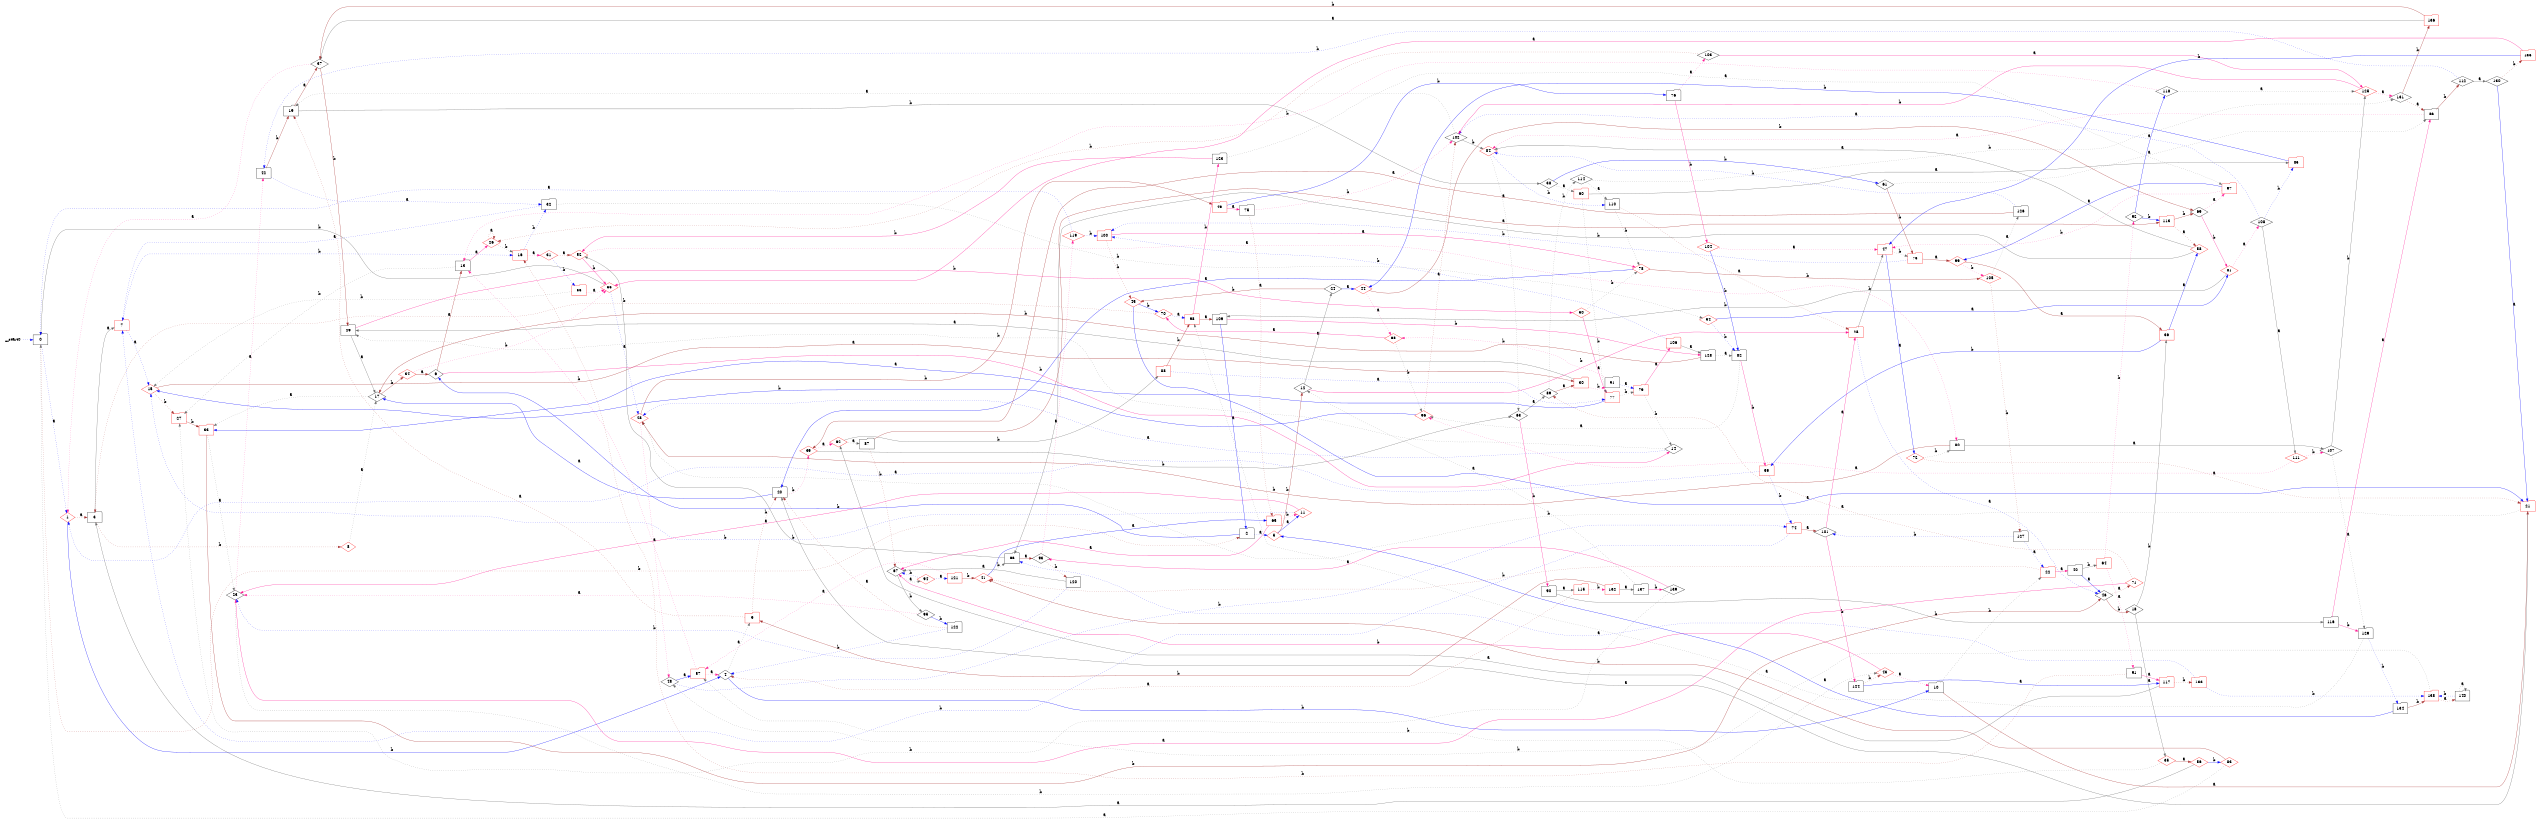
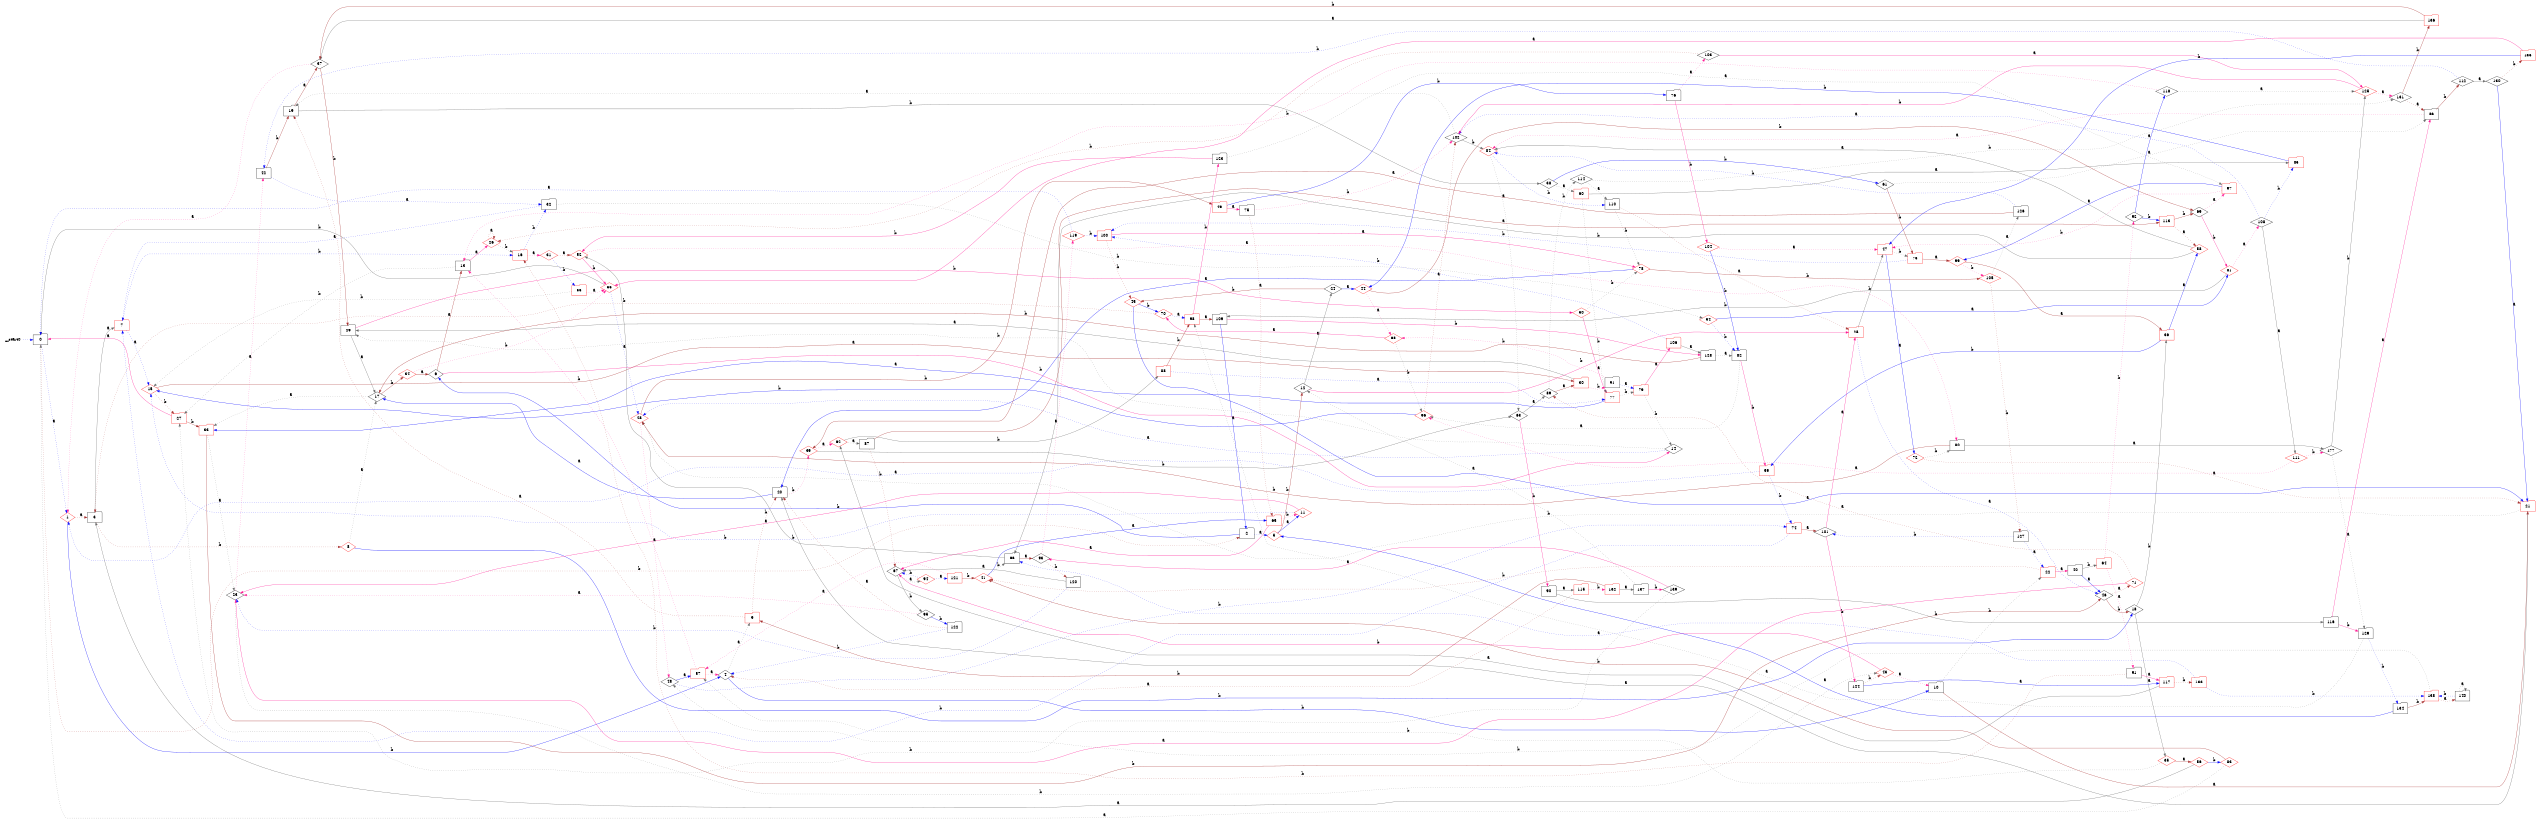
  digraph {
    rankdir=LR
    node [color=red shape=folder]
    edge [color=gray40 style=dotted]
    __start0 [color=black shape=none]
    0 [color=black]
    1 [shape=diamond]
    2 [color=black]
    3 [color=black]
    4 [color=black shape=diamond]
    5 [shape=diamond]
    6 [color=black shape=diamond]
    7
    8 [shape=diamond]
    9
    10 [color=black]
    11 [shape=diamond]
    12 [color=black shape=diamond]
    13 [color=black]
    14 [color=black shape=diamond]
    15 [shape=diamond]
    16
    17 [color=black shape=diamond]
    18 [color=black shape=diamond]
    19 [color=black]
    20 [color=black]
    21
    22
    23 [color=black shape=diamond]
    24 [color=black shape=diamond]
    25
    26 [shape=diamond]
    27
    28 [shape=diamond]
    29 [color=black]
    30
    31 [shape=diamond]
    32 [color=black]
    33
    34 [shape=diamond]
    35 [shape=diamond]
    36
    37 [color=black shape=diamond]
    38 [color=black shape=diamond]
    39 [shape=diamond]
    40 [color=black]
    41 [shape=diamond]
    42 [color=black]
    43 [shape=diamond]
    44 [shape=diamond]
    45 [shape=diamond]
    46 [color=black shape=diamond]
    47
    48 [color=black shape=diamond]
    49
    50 [shape=diamond]
    51 [color=black]
    52 [shape=diamond]
    53
    54 [shape=diamond]
    55 [shape=diamond]
    56 [shape=diamond]
    57
    58 [shape=diamond]
    59
    60
    61 [color=black shape=diamond]
    62 [shape=diamond]
    63 [color=black shape=diamond]
    64
    65
    66 [color=black]
    67 [color=black shape=diamond]
    68 [shape=diamond]
    69 [color=black shape=diamond]
    70 [shape=diamond]
    71 [shape=diamond]
    72 [shape=diamond]
    73
    74
    75 [color=black]
    76 [color=black]
    77
    78 [shape=diamond]
    79
    80 [color=black]
    81 [shape=diamond]
    82 [color=black]
    83 [shape=diamond]
    84 [shape=diamond]
    85
    86 [color=black]
    87 [color=black]
    88
    89 [color=black shape=diamond]
    90 [color=black]
    91 [color=black]
    92 [color=black shape=diamond]
    93 [color=black shape=diamond]
    94 [shape=diamond]
    95 [color=black shape=diamond]
    96 [shape=diamond]
    97
    98
    99 [shape=diamond]
    100
    101 [color=black shape=diamond]
    102 [color=black shape=diamond]
    103 [color=black shape=diamond]
    104 [shape=diamond]
    105 [shape=diamond]
    106
-   107 [color=black shape=diamond]
+   107 [color=black shape=diamond label=177]
    108 [color=black shape=diamond]
    109 [color=black]
    110 [color=black]
    112 [color=black shape=diamond]
    113
    114 [color=black shape=diamond]
    115
    116 [color=black]
    117
    118 [color=black shape=diamond]
    119 [shape=diamond]
    120 [color=black]
    121
    122 [color=black]
    123 [color=black]
    124 [color=black]
    125 [shape=diamond]
    126 [color=black]
    127 [color=black]
    128 [color=black]
    129 [color=black]
    111 [shape=diamond]
    130 [color=black shape=diamond]
    131 [color=black shape=diamond]
    132
    133
    134 [color=black]
    135
    136
    137 [color=black]
    138
    139 [color=black shape=diamond]
    140 [color=black]
    __start0 -> 0 [color=blue]
    0 -> 1 [color=blue label=a]
    0 -> 2 [color=brown label=b]
    1 -> 3 [color=brown label=a]
    1 -> 4 [color=blue label=b style=solid]
    2 -> 5 [color=blue label=a]
    2 -> 6 [color=blue label=b style=solid]
    3 -> 7 [label=a style=solid]
    3 -> 8 [color=brown label=b]
    4 -> 9 [label=a]
    4 -> 10 [color=blue label=b style=solid]
    5 -> 11 [color=blue label=a style=solid]
    5 -> 12 [color=brown label=b style=solid]
    6 -> 13 [color=brown label=a style=solid]
    6 -> 14 [color=deeppink label=b style=solid]
    7 -> 15 [color=blue label=a]
    7 -> 16 [color=blue label=b]
    8 -> 17 [label=a]
+   8 -> 18 [color=blue label=b style=solid]
    9 -> 19 [color=brown label=a]
    9 -> 20 [color=brown label=b]
    10 -> 21 [color=brown label=a style=solid]
    10 -> 22 [label=b]
    11 -> 15 [color=blue label=b]
    11 -> 23 [color=deeppink label=a style=solid]
    12 -> 24 [label=a style=solid]
    12 -> 25 [color=deeppink label=b style=solid]
    13 -> 26 [color=deeppink label=a style=solid]
    13 -> 27 [label=b]
    14 -> 28 [color=blue label=a]
    14 -> 29 [label=b]
    15 -> 27 [color=brown label=b]
    15 -> 30 [color=brown label=a style=solid]
    16 -> 31 [color=deeppink label=a]
    16 -> 32 [color=blue label=b]
    17 -> 33 [label=a]
    17 -> 34 [color=brown label=b style=solid]
    18 -> 35 [label=a style=solid]
    18 -> 36 [label=b style=solid]
    19 -> 37 [color=brown label=a style=solid]
    19 -> 38 [label=b style=solid]
    20 -> 17 [color=blue label=a style=solid]
    20 -> 39 [color=deeppink label=b]
    21 -> 20 [label=a style=solid]
    21 -> 28 [label=b]
    22 -> 40 [color=deeppink label=a style=solid]
    22 -> 41 [color=brown label=b]
    23 -> 42 [color=deeppink label=a]
    23 -> 43 [label=b]
    24 -> 44 [color=blue label=a style=solid]
    24 -> 45 [color=brown label=b style=solid]
    25 -> 46 [color=blue label=a]
    25 -> 47 [label=b style=solid]
    26 -> 16 [label=b]
    26 -> 26 [color=brown label=a]
+   27 -> 0 [color=deeppink label=a style=solid]
    27 -> 33 [color=brown label=b style=solid]
    28 -> 48 [color=deeppink label=a]
    28 -> 49 [color=brown label=b style=solid]
    29 -> 17 [label=a style=solid]
    29 -> 50 [color=deeppink label=b style=solid]
    30 -> 29 [label=a style=solid]
    30 -> 51 [color=deeppink label=b]
    31 -> 52 [color=brown label=a]
    31 -> 53 [color=blue label=b]
    32 -> 7 [color=blue label=a]
    32 -> 54 [label=b]
    33 -> 23 [label=a]
    33 -> 46 [color=brown label=b style=solid]
    34 -> 6 [color=brown label=a style=solid]
    34 -> 55 [color=deeppink label=b]
    35 -> 56 [color=brown label=a style=solid]
    35 -> 57 [label=b]
    36 -> 58 [color=blue label=a style=solid]
    36 -> 59 [color=blue label=b style=solid]
    37 -> 1 [color=deeppink label=a]
    37 -> 29 [color=brown label=b style=solid]
    38 -> 60 [label=a]
    38 -> 61 [color=blue label=b style=solid]
    39 -> 62 [color=deeppink label=a]
    39 -> 63 [label=b style=solid]
    40 -> 46 [color=blue label=a style=solid]
    40 -> 64 [label=b style=solid]
    41 -> 65 [color=blue label=a style=solid]
    41 -> 66 [label=b]
    42 -> 19 [color=brown label=b style=solid]
    42 -> 32 [color=blue label=a]
    43 -> 10 [color=deeppink label=a]
    43 -> 67 [color=deeppink label=b style=solid]
    44 -> 68 [color=deeppink label=a]
    44 -> 69 [color=brown label=b style=solid]
    45 -> 21 [color=blue label=a style=solid]
    45 -> 70 [color=blue label=b style=solid]
    46 -> 18 [color=brown label=b style=solid]
    46 -> 71 [color=brown label=a]
    47 -> 72 [color=blue label=a style=solid]
    47 -> 73 [label=b]
    48 -> 57 [color=blue label=a style=solid]
    48 -> 74 [color=blue label=b]
    49 -> 75 [color=deeppink label=a style=solid]
    49 -> 76 [color=blue label=b style=solid]
    50 -> 77 [color=deeppink label=a style=solid]
    50 -> 78 [label=b]
    51 -> 68 [color=deeppink label=b]
    51 -> 79 [color=blue label=a]
    52 -> 55 [color=deeppink label=b style=solid]
    52 -> 80 [color=deeppink label=a]
    53 -> 15 [label=b]
    53 -> 55 [color=deeppink label=a]
    54 -> 81 [color=blue label=a style=solid]
    54 -> 82 [color=blue label=b]
    55 -> 0 [label=b style=solid]
    55 -> 28 [color=blue label=a]
    56 -> 3 [label=a style=solid]
    56 -> 83 [color=blue label=b style=solid]
    57 -> 4 [color=deeppink label=a]
    57 -> 13 [color=deeppink label=b]
    58 -> 66 [label=b style=solid]
    58 -> 84 [label=a style=solid]
    59 -> 1 [color=blue label=a]
    59 -> 74 [color=blue label=b]
    60 -> 77 [label=b]
    60 -> 85 [label=a style=solid]
    61 -> 73 [color=brown label=b style=solid]
    61 -> 86 [label=a]
    62 -> 87 [label=a]
    62 -> 88 [label=b style=solid]
    63 -> 89 [label=a style=solid]
    63 -> 90 [color=deeppink label=b style=solid]
    64 -> 91 [color=deeppink label=a]
    64 -> 92 [color=deeppink label=b]
    65 -> 11 [color=deeppink label=b]
    65 -> 67 [color=deeppink label=a style=solid]
    66 -> 52 [label=b style=solid]
    66 -> 93 [color=brown label=a style=solid]
    67 -> 94 [label=a]
    67 -> 95 [label=b style=solid]
    68 -> 70 [color=deeppink label=a style=solid]
    68 -> 96 [label=b]
    69 -> 81 [color=deeppink label=b style=solid]
    69 -> 97 [color=deeppink label=a]
    70 -> 3 [color=brown label=b]
    70 -> 98 [color=blue label=a]
    71 -> 23 [color=deeppink label=a style=solid]
    71 -> 89 [color=brown label=a]
    72 -> 21 [color=brown label=a]
    72 -> 80 [label=b]
    73 -> 99 [color=brown label=a style=solid]
    73 -> 100 [color=blue label=b]
    74 -> 7 [color=blue label=b]
    74 -> 101 [color=brown label=a style=solid]
    75 -> 65 [color=brown label=a]
    75 -> 102 [color=deeppink label=b]
    76 -> 103 [color=deeppink label=a]
    76 -> 104 [color=deeppink label=b style=solid]
    77 -> 33 [color=blue label=a style=solid]
    77 -> 79 [label=b]
    78 -> 20 [color=blue label=a style=solid]
    78 -> 105 [color=brown label=b style=solid]
    79 -> 14 [label=b]
    79 -> 106 [color=deeppink label=a style=solid]
    80 -> 28 [color=brown label=b style=solid]
    80 -> 107 [label=a style=solid]
    81 -> 108 [color=deeppink label=a]
    81 -> 109 [label=b style=solid]
    82 -> 59 [color=deeppink label=b style=solid]
    82 -> 96 [label=a]
    83 -> 0 [label=a]
    83 -> 41 [color=brown label=b style=solid]
    84 -> 63 [label=a]
    84 -> 110 [color=blue label=b]
    85 -> 44 [color=blue label=b style=solid]
    86 -> 84 [color=deeppink label=a]
    86 -> 112 [color=brown label=b style=solid]
    87 -> 67 [color=brown label=b]
    87 -> 113 [color=brown label=a style=solid]
    88 -> 77 [color=blue label=a]
    88 -> 98 [color=brown label=b style=solid]
    89 -> 30 [color=brown label=a style=solid]
    89 -> 114 [label=b]
    90 -> 115 [label=a style=solid]
    90 -> 116 [label=b style=solid]
    91 -> 16 [color=brown label=b]
    91 -> 117 [color=deeppink label=a style=solid]
    92 -> 113 [color=blue label=b style=solid]
    92 -> 118 [color=blue label=a style=solid]
    93 -> 119 [color=deeppink label=a]
    93 -> 120 [color=brown label=b]
    94 -> 67 [color=blue label=b]
    94 -> 121 [color=blue label=a]
    95 -> 23 [color=deeppink label=a]
    95 -> 122 [color=blue label=b style=solid]
    96 -> 15 [color=blue label=b style=solid]
    96 -> 102 [color=brown label=a]
    97 -> 47 [color=deeppink label=b]
    97 -> 99 [color=blue label=a style=solid]
    98 -> 109 [color=brown label=a style=solid]
    98 -> 123 [color=deeppink label=b style=solid]
    99 -> 36 [color=brown label=a style=solid]
    99 -> 105 [color=deeppink label=b]
    100 -> 45 [color=brown label=b]
    100 -> 78 [color=deeppink label=a style=solid]
    101 -> 25 [color=deeppink label=a style=solid]
    101 -> 124 [color=deeppink label=b style=solid]
    102 -> 19 [label=a]
    102 -> 84 [label=b style=solid]
    103 -> 26 [color=brown label=b]
    103 -> 125 [color=deeppink label=a style=solid]
    104 -> 47 [color=deeppink label=a]
    104 -> 82 [color=blue label=b style=solid]
    105 -> 126 [label=a]
    105 -> 127 [color=brown label=b]
    106 -> 100 [color=blue label=b]
    106 -> 128 [label=a style=solid]
    107 -> 125 [label=b style=solid]
    107 -> 129 [label=a]
    108 -> 85 [color=blue label=b]
    108 -> 102 [color=blue label=a]
    108 -> 111 [label=a style=solid]
    109 -> 2 [color=blue label=a style=solid]
    109 -> 128 [color=deeppink label=b style=solid]
    110 -> 25 [color=brown label=a]
    110 -> 78 [label=b]
    112 -> 42 [color=blue label=b]
    112 -> 130 [label=a style=solid]
    113 -> 58 [color=brown label=a]
    113 -> 69 [color=brown label=b style=solid]
    114 -> 110 [label=a]
    114 -> 131 [label=b]
    115 -> 4 [color=brown label=a]
    115 -> 132 [color=deeppink label=b]
    116 -> 86 [color=deeppink label=a style=solid]
    116 -> 129 [color=deeppink label=b style=solid]
    117 -> 62 [label=a style=solid]
    117 -> 133 [color=brown label=b]
    118 -> 13 [color=deeppink label=b]
    118 -> 125 [label=a]
    119 -> 0 [color=blue label=a]
    119 -> 100 [color=blue label=b]
    120 -> 23 [color=blue label=b]
    120 -> 67 [label=a style=solid]
    121 -> 41 [color=brown label=b style=solid]
    121 -> 57 [color=deeppink label=a]
    122 -> 4 [color=blue label=b]
    122 -> 20 [color=brown label=a]
    123 -> 52 [color=deeppink label=b style=solid]
    123 -> 97 [label=a]
    124 -> 43 [color=brown label=b]
    124 -> 117 [color=blue label=a style=solid]
    125 -> 102 [color=deeppink label=b style=solid]
    125 -> 131 [color=deeppink label=a]
    126 -> 39 [color=brown label=a style=solid]
    126 -> 84 [color=blue label=b]
    127 -> 22 [color=blue label=a]
    127 -> 101 [color=blue label=b]
    128 -> 17 [color=brown label=b style=solid]
    128 -> 82 [label=a]
    129 -> 98 [label=a]
    129 -> 134 [color=blue label=b]
    111 -> 96 [color=deeppink label=a]
    111 -> 107 [color=deeppink label=b]
    130 -> 21 [color=blue label=a style=solid]
    130 -> 135 [color=brown label=b]
    131 -> 86 [color=brown label=a]
    131 -> 136 [color=brown label=b style=solid]
    132 -> 9 [color=brown label=b style=solid]
    132 -> 137 [label=a style=solid]
    133 -> 66 [color=blue label=a]
    133 -> 138 [color=blue label=b]
    134 -> 5 [color=blue label=a style=solid]
    134 -> 138 [color=brown label=b style=solid]
    135 -> 47 [color=blue label=b style=solid]
    135 -> 55 [color=deeppink label=a style=solid]
    136 -> 37 [label=a style=solid]
    136 -> 37 [color=brown label=b style=solid]
    137 -> 12 [label=a]
    137 -> 139 [color=deeppink label=b style=solid]
    138 -> 48 [label=b]
    138 -> 140 [color=brown label=a]
    139 -> 27 [label=b]
    139 -> 93 [color=deeppink label=a style=solid]
    140 -> 138 [color=blue label=b]
    140 -> 140 [label=a]
  }
